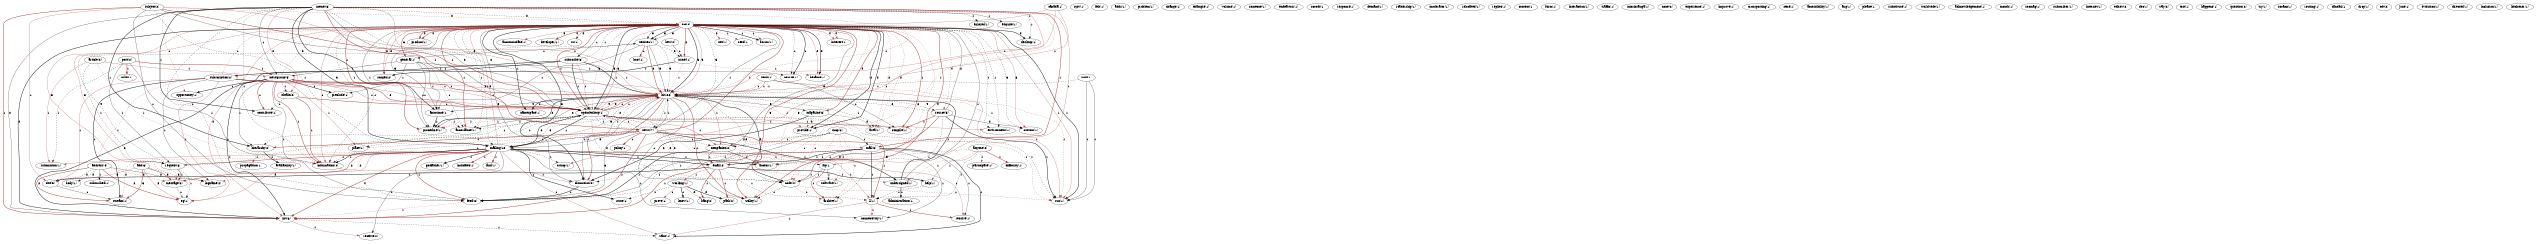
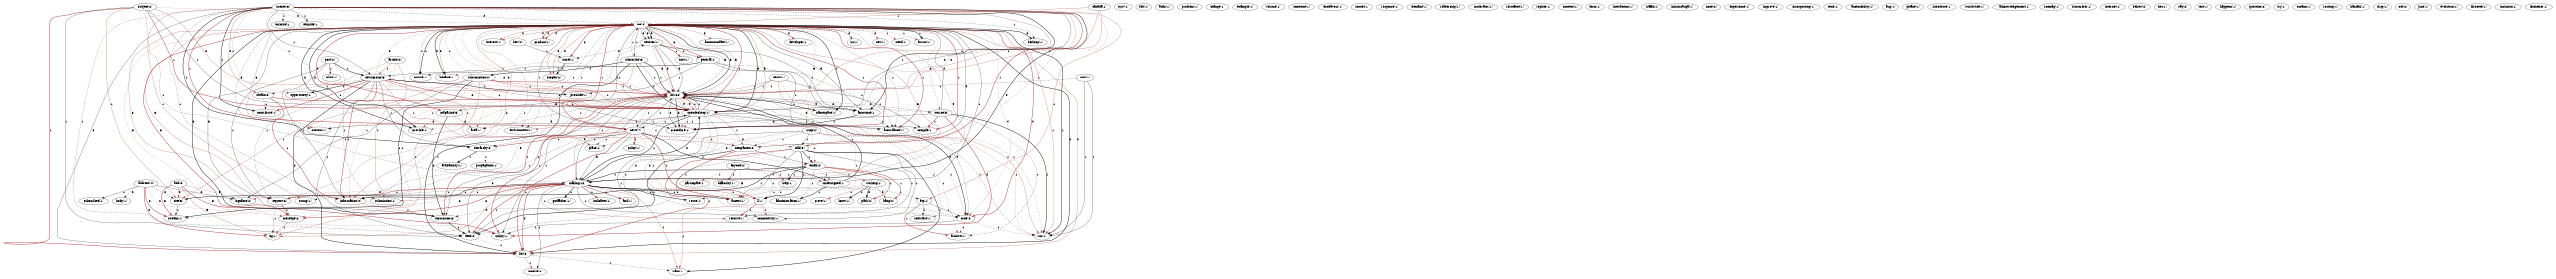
  digraph {
    edge [color=black style=solid]
    n1 [label="sco(4)"]
    n2 [label="accommodate(1)"]
    n3 [label="xenitec(1)"]
    n4 [label="general(1)"]
    n5 [label="subscribe(3)"]
    n6 [label="biz(22)"]
    n7 [label="namespace(1)"]
    n8 [label="magazine(5)"]
    n9 [label="developer(1)"]
    n10 [label="announce(1)"]
    n11 [label="desktop(1)"]
    n12 [label="source(5)"]
    n13 [label="opendesktop(1)"]
    n14 [label="news(7)"]
    n15 [label="mailing(13)"]
    n16 [label="uu(1)"]
    n17 [label="compile(1)"]
    n18 [label="net(1)"]
    n19 [label="uunet(1)"]
    n20 [label="need(1)"]
    n21 [label="companion(2)"]
    n22 [label="forum(1)"]
    n23 [label="environment(1)"]
    n24 [label="provide(1)"]
    n25 [label="area(1)"]
    n26 [label="course(1)"]
    n27 [label="became(1)"]
    n28 [label="custom(1)"]
    n29 [label="request(6)"]
    n30 [label="accordance(1)"]
    n31 [label="interest(1)"]
    n32 [label="product(1)"]
    n33 [label="procedure(1)"]
    n34 [label="code(4)"]
    n35 [label="information(4)"]
    n36 [label="utility(1)"]
    n37 [label="discussion(3)"]
    n38 [label="scogen(2)"]
    n39 [label="run(1)"]
    n40 [label="list(8)"]
    n41 [label="host(1)"]
    n42 [label="newsgroup(5)"]
    n43 [label="preclude(1)"]
    n44 [label="subscription(2)"]
    n45 [label="archive(1)"]
    n46 [label="hierarchy(2)"]
    n47 [label="place(1)"]
    n48 [label="undersigned(1)"]
    n49 [label="ll(1)"]
    n50 [label="access(1)"]
    n51 [label="email(2)"]
    n52 [label="mail(3)"]
    n53 [label="feed(3)"]
    n54 [label="policy(1)"]
    n55 [label="logname(2)"]
    n56 [label="stream(1)"]
    n57 [label="message(2)"]
    n58 [label="eg(1)"]
    n59 [label="submission(1)"]
    n60 [label="route(1)"]
    n61 [label="ftp(1)"]
    n62 [label="nuucp(1)"]
    n63 [label="indicates(1)"]
    n64 [label="resolve(1)"]
    n65 [label="connectivity(1)"]
    n66 [label="find(1)"]
    n67 [label="receive(2)"]
    n68 [label="want(1)"]
    n69 [label="godfather(1)"]
    n70 [label="opportunity(1)"]
    n71 [label="obtain(2)"]
    n72 [label="contribute(1)"]
    n73 [label="site(5)"]
    n74 [label="availability(1)"]
    n75 [label="propagation(1)"]
    n76 [label="administration(1)"]
    n77 [label="help(1)"]
    n78 [label="working(1)"]
    n79 [label="bang(2)"]
    n80 [label="path(2)"]
    n81 [label="software(1)"]
    n82 [label="sysv(1)"]
    n83 [label="address(4)"]
    n84 [label="subscribed(1)"]
    n85 [label="body(1)"]
    n86 [label="post(2)"]
    n87 [label="mlist(1)"]
    n88 [label="felt(1)"]
    n89 [label="adds(1)"]
    n90 [label="anyone(2)"]
    n91 [label="participate(1)"]
    n92 [label="difficulty(1)"]
    n93 [label="problem(1)"]
    n94 [label="change(1)"]
    n95 [label="example(1)"]
    n96 [label="prove(1)"]
    n97 [label="know(1)"]
    n98 [label="volume(1)"]
    n99 [label="someone(1)"]
    n100 [label="canada(1)"]
    n101 [label="hew(2)"]
    n102 [label="add(3)"]
    n103 [label="endeavour(1)"]
    n104 [label="usenet(3)"]
    n105 [label="enjoyed(1)"]
    n106 [label="etiquite(1)"]
    n107 [label="xenix(1)"]
    n108 [label="scoodt(1)"]
    n109 [label="response(1)"]
    n110 [label="demand(1)"]
    n111 [label="readership(1)"]
    n112 [label="moderator(1)"]
    n113 [label="relocated(1)"]
    n114 [label="subject(2)"]
    n115 [label="article(2)"]
    n116 [label="replies(1)"]
    n117 [label="content(1)"]
    n118 [label="form(1)"]
    n119 [label="interaction(1)"]
    n120 [label="traffic(1)"]
    n121 [label="mississauga(1)"]
    n122 [label="none(2)"]
    n123 [label="uucp(2)"]
    n124 [label="experience(1)"]
    n125 [label="improve(1)"]
    n126 [label="crossposting(1)"]
    n127 [label="send(1)"]
    n128 [label="accessibility(1)"]
    n129 [label="aug(1)"]
    n130 [label="please(1)"]
    n131 [label="substitute(1)"]
    n132 [label="worldwide(1)"]
    n133 [label="acknowledgement(1)"]
-   n134 [label="month(1)"]
    n135 [label="scomag(1)"]
    n136 [label="subscriber(1)"]
    n137 [label="unix(1)"]
    n138 [label="internet(1)"]
    n139 [label="edhew(2)"]
    n140 [label="dec(1)"]
    n141 [label="way(2)"]
    n142 [label="test(1)"]
    n143 [label="happens(1)"]
    n144 [label="question(2)"]
    n145 [label="try(1)"]
    n146 [label="scoann(1)"]
    n147 [label="routing(1)"]
    n148 [label="handful(1)"]
    n149 [label="drop(1)"]
    n150 [label="odt(2)"]
    n151 [label="june(1)"]
    n152 [label="evolution(1)"]
    n153 [label="directed(1)"]
    n154 [label="inclusion(1)"]
    n155 [label="kitchener(1)"]
    n1 -> n2 [color=brown label=3]
    n1 -> n3 [label=3]
    n1 -> n3 [label=3 style=bold]
    n1 -> n3 [label=3]
    n1 -> n4 [color=brown label=6 style=bold]
    n1 -> n5 [label=1]
    n1 -> n6 [label=5 style=dashed]
    n1 -> n6 [label=5 style=bold]
    n1 -> n6 [color=brown label=5]
    n1 -> n7 [label=1 style=bold]
    n1 -> n8 [color=brown label=4 style=bold]
    n1 -> n9 [color=brown label=4 style=bold]
    n1 -> n10 [label=3]
    n1 -> n11 [label=3 style=bold]
    n1 -> n12 [color=brown label=4 style=dashed]
    n1 -> n13 [label=6 style=bold]
    n1 -> n13 [color=brown label=6]
    n1 -> n13 [color=brown label=6 style=dashed]
    n1 -> n14 [label=1]
    n1 -> n15 [label=4 style=dashed]
    n1 -> n16 [label=2]
    n1 -> n17 [color=brown label=1 style=bold]
    n1 -> n18 [color=brown label=2 style=dashed]
    n1 -> n19 [color=brown label=2 style=bold]
    n1 -> n20 [color=brown label=1 style=dashed]
    n1 -> n21 [label=3]
    n1 -> n22 [label=1 style=bold]
    n1 -> n22 [color=brown label=1 style=dashed]
    n1 -> n23 [label=1 style=dashed]
    n1 -> n23 [label=1 style=dashed]
    n1 -> n24 [label=2 style=bold]
    n1 -> n24 [label=2 style=bold]
    n1 -> n25 [color=brown label=2 style=dashed]
    n1 -> n25 [color=brown label=2 style=dashed]
    n1 -> n26 [label=1 style=bold]
    n1 -> n26 [label=1 style=dashed]
    n1 -> n27 [color=brown label=2]
    n1 -> n27 [label=2 style=bold]
    n1 -> n28 [color=brown label=3]
    n1 -> n28 [label=3 style=dashed]
    n1 -> n29 [color=brown label=3]
    n1 -> n29 [color=brown label=3]
    n1 -> n30 [color=brown label=1 style=bold]
    n1 -> n30 [label=1 style=dashed]
    n1 -> n31 [color=brown label=4]
    n1 -> n31 [color=brown label=4]
    n1 -> n32 [color=brown label=4 style=bold]
    n1 -> n32 [color=brown label=4 style=bold]
    n1 -> n33 [color=brown label=1 style=bold]
    n1 -> n33 [label=1]
    n1 -> n34 [color=brown label=4 style=bold]
    n1 -> n34 [color=brown label=4 style=dashed]
    n1 -> n35 [label=1 style=dashed]
    n1 -> n35 [color=brown label=1]
    n1 -> n36 [color=brown label=3 style=dashed]
    n1 -> n36 [color=brown label=3 style=bold]
    n1 -> n37 [label=3]
    n1 -> n37 [label=3 style=bold]
    n1 -> n38 [color=brown label=2]
    n1 -> n38 [color=brown label=2]
    n1 -> n39 [color=brown label=1]
    n1 -> n39 [label=1 style=bold]
    n1 -> n40 [label=2 style=bold]
    n1 -> n40 [color=brown label=2]
    n3 -> n4 [label=1]
    n3 -> n6 [label=3 style=dashed]
    n3 -> n6 [color=brown label=3 style=bold]
    n3 -> n6 [label=3]
    n3 -> n10 [label=1]
    n3 -> n19 [label=2 style=dashed]
    n3 -> n41 [color=brown label=1 style=bold]
    n4 -> n10 [label=1]
    n4 -> n26 [label=1]
    n4 -> n30 [label=1 style=dashed]
    n4 -> n33 [label=1]
    n4 -> n42 [label=1]
    n4 -> n43 [label=1]
    n5 -> n1 [label=1 style=dashed]
    n5 -> n6 [label=1 style=bold]
    n5 -> n6 [color=brown label=1]
    n5 -> n13 [color=brown label=1]
    n5 -> n13 [label=1 style=bold]
    n5 -> n40 [label=1 style=bold]
    n5 -> n44 [label=1 style=bold]
    n6 -> n7 [label=1 style=bold]
    n6 -> n8 [label=3]
    n6 -> n10 [label=4]
    n6 -> n12 [label=2 style=dashed]
    n6 -> n13 [color=brown label=4]
    n6 -> n13 [color=brown label=4]
    n6 -> n14 [label=1 style=dashed]
    n6 -> n15 [label=1]
    n6 -> n24 [color=brown label=1 style=dashed]
    n6 -> n25 [label=1 style=dashed]
    n6 -> n28 [color=brown label=1 style=dashed]
    n6 -> n30 [label=2 style=dashed]
    n6 -> n33 [label=2]
    n6 -> n33 [label=2 style=bold]
    n6 -> n34 [label=2 style=bold]
    n6 -> n34 [label=2 style=dashed]
    n6 -> n36 [color=brown label=1 style=bold]
    n6 -> n36 [label=1]
    n6 -> n37 [color=brown label=1 style=bold]
    n6 -> n37 [label=1]
    n8 -> n24 [color=brown label=2 style=dashed]
    n8 -> n25 [color=brown label=2]
    n8 -> n37 [label=2 style=bold]
    n10 -> n30 [label=1 style=dashed]
    n10 -> n33 [label=1 style=bold]
    n12 -> n1 [label=2]
    n12 -> n6 [label=2 style=dashed]
    n12 -> n17 [color=brown label=1 style=bold]
    n12 -> n28 [label=2]
    n12 -> n36 [color=brown label=2 style=bold]
    n12 -> n39 [label=1 style=bold]
    n12 -> n45 [label=1 style=dashed]
    n13 -> n1 [color=brown label=1 style=bold]
    n13 -> n6 [color=brown label=1 style=bold]
    n13 -> n6 [color=brown label=1 style=bold]
    n13 -> n14 [label=1 style=dashed]
    n13 -> n15 [label=1 style=bold]
    n13 -> n17 [label=1]
    n13 -> n21 [color=brown label=1]
    n13 -> n23 [color=brown label=1]
    n13 -> n30 [label=1]
    n13 -> n33 [color=brown label=1 style=dashed]
    n13 -> n33 [color=brown label=1 style=dashed]
    n13 -> n34 [label=2 style=dashed]
    n13 -> n34 [label=2 style=dashed]
    n13 -> n39 [color=brown label=1 style=dashed]
    n13 -> n39 [label=1 style=dashed]
    n13 -> n42 [color=brown label=1]
    n13 -> n46 [label=1 style=dashed]
    n13 -> n47 [label=1 style=dashed]
    n14 -> n1 [color=brown label=1 style=bold]
    n14 -> n6 [label=1]
    n14 -> n13 [label=1 style=dashed]
    n14 -> n15 [label=3]
    n14 -> n21 [label=1 style=dashed]
    n14 -> n35 [label=1 style=dashed]
    n14 -> n40 [color=brown label=1 style=bold]
    n14 -> n46 [color=brown label=1 style=bold]
    n14 -> n47 [color=brown label=1 style=dashed]
    n14 -> n48 [label=1 style=bold]
    n14 -> n49 [color=brown label=1 style=bold]
    n14 -> n50 [color=brown label=1 style=dashed]
    n14 -> n51 [color=brown label=2 style=dashed]
    n14 -> n52 [color=brown label=2 style=dashed]
    n14 -> n53 [label=3]
    n14 -> n54 [color=brown label=1 style=bold]
    n15 -> n1 [color=brown label=3]
    n15 -> n6 [color=brown label=3]
    n15 -> n13 [label=2 style=bold]
    n15 -> n29 [color=brown label=1 style=bold]
    n15 -> n35 [label=1 style=bold]
    n15 -> n40 [color=brown label=4 style=bold]
    n15 -> n49 [color=brown label=1]
    n15 -> n50 [label=1 style=bold]
-   n15 -> n51 [label=1 style=bold]
+   n51 -> n15 [label=1 style=bold]
    n15 -> n53 [color=brown label=1 style=bold]
    n15 -> n55 [color=brown label=2 style=dashed]
    n15 -> n56 [color=brown label=2 style=dashed]
    n15 -> n57 [color=brown label=2 style=bold]
    n15 -> n58 [color=brown label=2]
    n15 -> n59 [color=brown label=1]
    n15 -> n60 [label=1 style=bold]
    n15 -> n61 [label=1 style=dashed]
    n15 -> n62 [label=1 style=dashed]
    n15 -> n63 [color=brown label=1 style=bold]
    n15 -> n64 [color=brown label=1]
    n15 -> n65 [label=1]
    n15 -> n66 [color=brown label=1 style=bold]
    n15 -> n67 [label=1]
    n15 -> n68 [color=brown label=1]
    n15 -> n69 [label=1 style=bold]
    n19 -> n6 [color=brown label=1 style=dashed]
    n19 -> n27 [color=brown label=1 style=dashed]
    n19 -> n38 [label=1 style=bold]
    n21 -> n50 [color=brown label=1 style=bold]
    n21 -> n51 [label=1]
    n21 -> n53 [label=1 style=bold]
    n29 -> n3 [label=4 style=dashed]
    n29 -> n6 [label=3 style=dashed]
    n29 -> n57 [color=brown label=1 style=bold]
    n29 -> n58 [label=1 style=dashed]
-   n34 -> n36 [label=1 style=dashed]
+   n34 -> n36 [label=1]
    n34 -> n39 [color=brown label=1 style=dashed]
    n34 -> n45 [color=brown label=1 style=dashed]
    n35 -> n37 [color=brown label=1]
    n37 -> n53 [label=1 style=bold]
    n40 -> n67 [color=brown label=1]
    n40 -> n68 [label=1 style=dashed]
    n42 -> n1 [color=brown label=2 style=dashed]
    n42 -> n6 [color=brown label=1 style=dashed]
    n42 -> n13 [color=brown label=2 style=bold]
    n42 -> n21 [color=brown label=1]
    n42 -> n35 [color=brown label=1 style=bold]
    n42 -> n40 [label=2 style=bold]
    n42 -> n43 [label=1 style=bold]
    n42 -> n46 [label=1]
    n42 -> n47 [color=brown label=1]
    n42 -> n53 [label=1]
    n42 -> n70 [label=1 style=bold]
    n42 -> n71 [label=1 style=dashed]
    n42 -> n72 [color=brown label=1 style=bold]
    n44 -> n1 [color=brown label=1 style=dashed]
    n44 -> n6 [color=brown label=1]
    n44 -> n6 [color=brown label=1 style=bold]
    n44 -> n13 [color=brown label=1]
    n44 -> n13 [color=brown label=1]
    n44 -> n55 [label=1]
    n44 -> n56 [label=1 style=bold]
    n44 -> n57 [color=brown label=1 style=dashed]
    n44 -> n58 [color=brown label=1]
    n44 -> n73 [color=brown label=1]
    n46 -> n74 [label=1 style=bold]
    n46 -> n75 [color=brown label=1 style=dashed]
    n48 -> n1 [label=1]
    n48 -> n6 [label=1 style=bold]
    n48 -> n76 [label=1 style=bold]
    n49 -> n64 [color=brown label=1 style=bold]
    n49 -> n65 [color=brown label=1]
    n49 -> n68 [color=brown label=1]
    n51 -> n48 [color=brown label=1 style=dashed]
    n51 -> n49 [label=1 style=dashed]
    n51 -> n73 [label=1 style=bold]
    n51 -> n77 [label=1 style=bold]
    n51 -> n78 [color=brown label=1]
    n51 -> n79 [color=brown label=1 style=bold]
    n51 -> n80 [color=brown label=1 style=bold]
    n52 -> n40 [color=brown label=1 style=bold]
    n52 -> n49 [label=1 style=bold]
    n52 -> n50 [label=1]
    n52 -> n51 [label=1 style=bold]
    n52 -> n53 [label=1 style=dashed]
    n52 -> n64 [label=1]
    n52 -> n65 [label=1]
    n52 -> n68 [label=1 style=bold]
    n53 -> n40 [color=brown label=1 style=dashed]
    n57 -> n58 [color=brown label=1]
    n61 -> n34 [label=1]
    n61 -> n45 [color=brown label=1 style=bold]
    n61 -> n81 [label=1]
    n71 -> n13 [color=brown label=1 style=bold]
    n71 -> n35 [color=brown label=1 style=bold]
    n71 -> n72 [label=1 style=dashed]
    n73 -> n56 [label=1]
    n77 -> n49 [label=1 style=dashed]
    n78 -> n60 [label=1 style=dashed]
    n78 -> n79 [color=brown label=2]
    n78 -> n80 [label=2 style=bold]
    n78 -> n96 [color=brown label=1]
    n78 -> n97 [label=1 style=bold]
    n83 -> n55 [label=2]
    n83 -> n56 [color=brown label=2 style=bold]
    n83 -> n57 [color=brown label=2 style=dashed]
    n83 -> n58 [color=brown label=2 style=bold]
    n83 -> n73 [label=2 style=dashed]
    n83 -> n84 [label=1]
    n83 -> n85 [label=2 style=dashed]
    n86 -> n29 [label=1]
    n86 -> n35 [label=1]
-   n86 -> n42 [color=brown label=1 style=bold]
+   n86 -> n42 [label=1 style=bold]
    n86 -> n59 [label=1 style=dashed]
    n86 -> n87 [color=brown label=1 style=bold]
    n90 -> n48 [color=brown label=1 style=dashed]
    n90 -> n49 [label=1 style=dashed]
    n90 -> n50 [color=brown label=5 style=dashed]
    n90 -> n77 [color=brown label=1]
    n90 -> n91 [color=brown label=1 style=dashed]
    n90 -> n92 [color=brown label=1 style=bold]
    n100 -> n1 [color=brown label=1]
    n100 -> n6 [color=brown label=1]
    n100 -> n6 [color=brown label=1]
    n101 -> n19 [label=1]
    n102 -> n55 [label=3 style=dashed]
    n102 -> n56 [color=brown label=3 style=bold]
    n102 -> n57 [color=brown label=3 style=bold]
    n102 -> n58 [color=brown label=3]
    n102 -> n73 [color=brown label=3]
    n104 -> n1 [label=2 style=dashed]
    n104 -> n6 [color=brown label=1]
    n104 -> n6 [color=brown label=1 style=dashed]
    n104 -> n10 [label=1 style=bold]
    n104 -> n11 [label=1 style=dashed]
    n104 -> n13 [label=2]
    n104 -> n13 [label=2 style=dashed]
    n104 -> n14 [color=brown label=1 style=bold]
    n104 -> n15 [label=3 style=bold]
    n104 -> n21 [color=brown label=1 style=dashed]
    n104 -> n35 [label=1 style=dashed]
    n104 -> n40 [label=2]
    n104 -> n42 [label=1]
    n104 -> n46 [label=1 style=bold]
    n104 -> n52 [color=brown label=1 style=bold]
    n104 -> n53 [label=1 style=dashed]
    n104 -> n61 [color=brown label=1]
    n104 -> n62 [color=brown label=1]
    n104 -> n70 [color=brown label=1 style=dashed]
    n104 -> n71 [color=brown label=2]
    n104 -> n72 [label=1 style=bold]
    n104 -> n105 [label=1 style=dashed]
    n104 -> n106 [label=1]
    n107 -> n6 [color=brown label=1 style=dashed]
    n107 -> n6 [color=brown label=1]
    n107 -> n6 [label=1]
    n107 -> n17 [label=1]
    n107 -> n39 [color=brown label=1]
    n107 -> n39 [color=brown label=1 style=dashed]
    n114 -> n1 [color=brown label=2 style=dashed]
    n114 -> n6 [color=brown label=2]
    n114 -> n13 [color=brown label=1 style=bold]
    n114 -> n13 [label=1]
    n114 -> n15 [label=1 style=dashed]
    n114 -> n40 [color=brown label=1 style=bold]
    n114 -> n53 [label=1]
    n114 -> n73 [color=brown label=1]
    n115 -> n29 [label=1 style=dashed]
    n115 -> n35 [color=brown label=1 style=dashed]
    n115 -> n42 [color=brown label=1]
    n115 -> n59 [color=brown label=1]
    n123 -> n21 [label=1 style=dashed]
    n123 -> n34 [color=brown label=1 style=dashed]
    n123 -> n37 [label=1 style=dashed]
    n123 -> n45 [color=brown label=1 style=dashed]
    n123 -> n50 [color=brown label=1 style=dashed]
    n123 -> n51 [color=brown label=1 style=dashed]
    n123 -> n52 [label=1]
    n123 -> n53 [label=1]
    n123 -> n81 [color=brown label=1 style=dashed]
    n137 -> n6 [label=1 style=dashed]
    n137 -> n39 [label=1]
    n137 -> n39 [label=1]
  }
